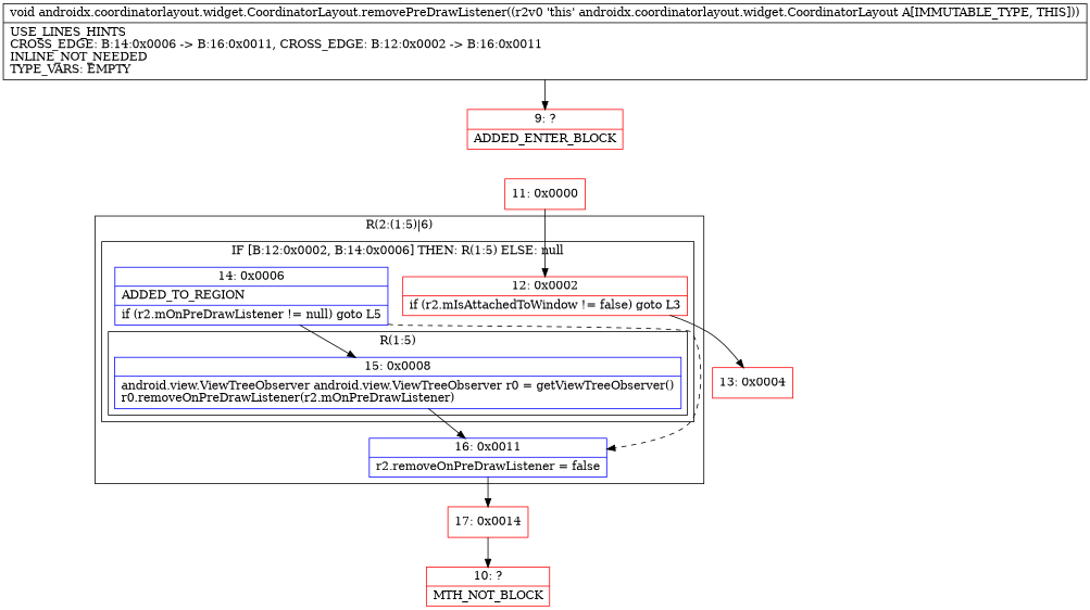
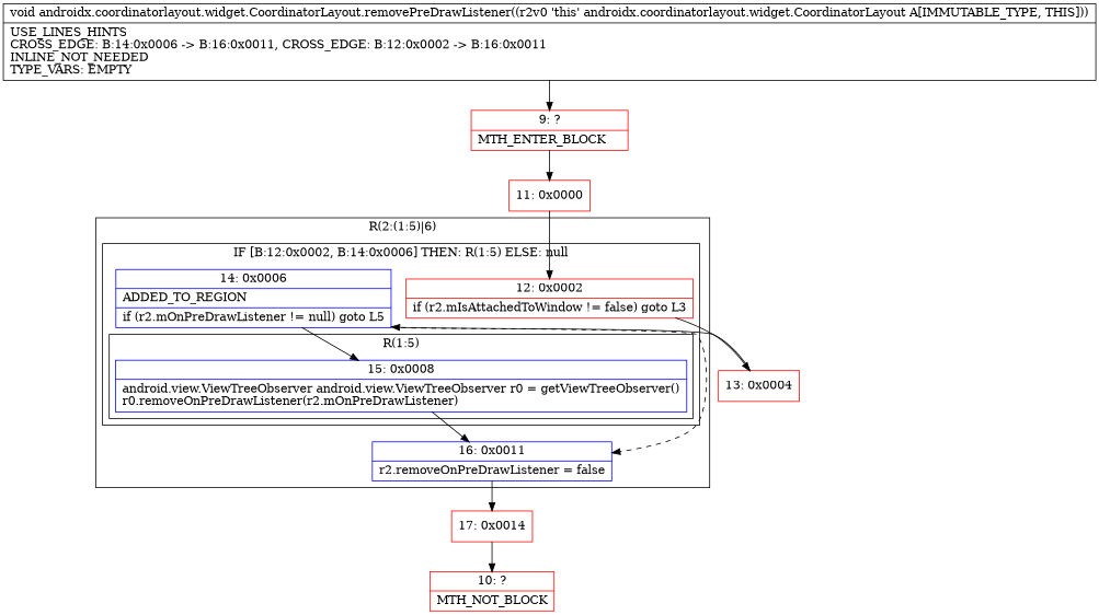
  digraph {
    node [color=red shape=record]
    n1 [color=blue label="{15\:\ 0x0008|android.view.ViewTreeObserver android.view.ViewTreeObserver r0 = getViewTreeObserver()\lr0.removeOnPreDrawListener(r2.mOnPreDrawListener)\l}"]
    n2 [label="{12\:\ 0x0002|if (r2.mIsAttachedToWindow != false) goto L3\l}"]
    n3 [color=blue label="{14\:\ 0x0006|ADDED_TO_REGION\l|if (r2.mOnPreDrawListener != null) goto L5\l}"]
    n4 [color=blue label="{16\:\ 0x0011|r2.removeOnPreDrawListener = false\l}"]
    n5 [label="{13\:\ 0x0004}"]
    n6 [label="{17\:\ 0x0014}"]
    n7 [label="{10\:\ ?|MTH_NOT_BLOCK\l}"]
-   n8 [label="{9\:\ ?|ADDED_ENTER_BLOCK\l}"]
+   n8 [label="{9\:\ ?|MTH_ENTER_BLOCK\l}"]
    n9 [label="{11\:\ 0x0000}"]
    n10 [label="{void androidx.coordinatorlayout.widget.CoordinatorLayout.removePreDrawListener((r2v0 'this' androidx.coordinatorlayout.widget.CoordinatorLayout A[IMMUTABLE_TYPE, THIS]))  | USE_LINES_HINTS\lCROSS_EDGE: B:14:0x0006 \-\> B:16:0x0011, CROSS_EDGE: B:12:0x0002 \-\> B:16:0x0011\lINLINE_NOT_NEEDED\lTYPE_VARS: EMPTY\l}" color=""]
    subgraph cluster_1 {
      label="R(2:(1:5)|6)"
      n4
      subgraph cluster_2 {
        label="IF [B:12:0x0002, B:14:0x0006] THEN: R(1:5) ELSE: null"
        n2
        n3
        subgraph cluster_3 {
          label="R(1:5)"
          n1
        }
      }
    }
    n1 -> n4
    n2 -> n5
    n3 -> n1
    n3 -> n4 [style=dashed]
    n4 -> n6
+   n5 -> n3
    n6 -> n7
+   n8 -> n9
    n9 -> n2
    n10 -> n8
  }
